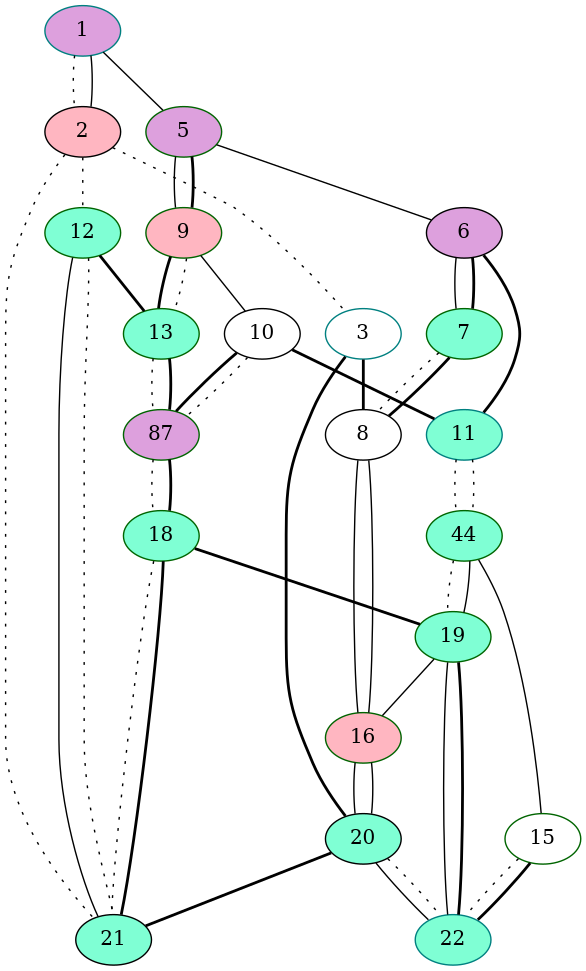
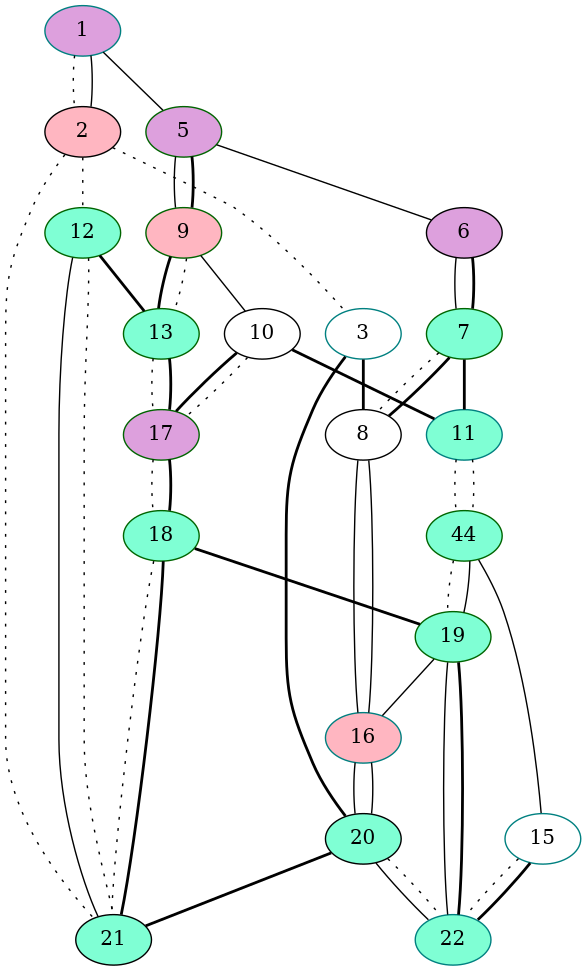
  graph {
    node [color=darkgreen fillcolor=aquamarine style=filled]
    edge [style=bold]
    1 [color=teal fillcolor=plum]
    2 [color=black fillcolor=lightpink]
    5 [fillcolor=plum]
    3 [color=teal fillcolor=white]
    12
    21 [color=black]
    6 [color=black fillcolor=plum]
    9 [fillcolor=lightpink]
    8 [color=black fillcolor=white]
    20 [color=black]
    13
-   16 [fillcolor=lightpink]
+   16 [color=teal fillcolor=lightpink]
    22 [color=teal]
    7
    10 [color=black fillcolor=white]
    11 [color=teal]
    n17 [label=44]
-   17 [fillcolor=plum label=87]
+   17 [fillcolor=plum]
    18
-   15 [fillcolor=white]
+   15 [color=teal fillcolor=white]
    19
    1 -- 2 [style=dotted]
    1 -- 2 [style=solid]
    1 -- 5 [style=solid]
    2 -- 3 [style=dotted]
    2 -- 12 [style=dotted]
    2 -- 21 [style=dotted]
    5 -- 6 [style=solid]
    5 -- 9 [style=solid]
    5 -- 9
    3 -- 8
    3 -- 20
    12 -- 21 [style=solid]
    12 -- 21 [style=dotted]
    12 -- 13
    6 -- 7 [style=solid]
    6 -- 7
    9 -- 13
    9 -- 13 [style=dotted]
    9 -- 10 [style=solid]
    8 -- 16 [style=solid]
    8 -- 16 [style=solid]
    20 -- 21
    20 -- 22 [style=solid]
    20 -- 22 [style=dotted]
    13 -- 17 [style=dotted]
    13 -- 17
    16 -- 20 [style=solid]
    16 -- 20 [style=solid]
    7 -- 8 [style=dotted]
    7 -- 8
-   6 -- 11
+   7 -- 11
    10 -- 11
    10 -- 17
    10 -- 17 [style=dotted]
    11 -- n17 [style=dotted]
    11 -- n17 [style=dotted]
    n17 -- 15 [style=solid]
    n17 -- 19 [style=dotted]
    n17 -- 19 [style=solid]
    17 -- 18 [style=dotted]
    17 -- 18
    18 -- 21 [style=dotted]
    18 -- 21
    18 -- 19
    15 -- 22 [style=dotted]
    15 -- 22
    19 -- 16 [style=solid]
    19 -- 22 [style=solid]
    19 -- 22
  }
